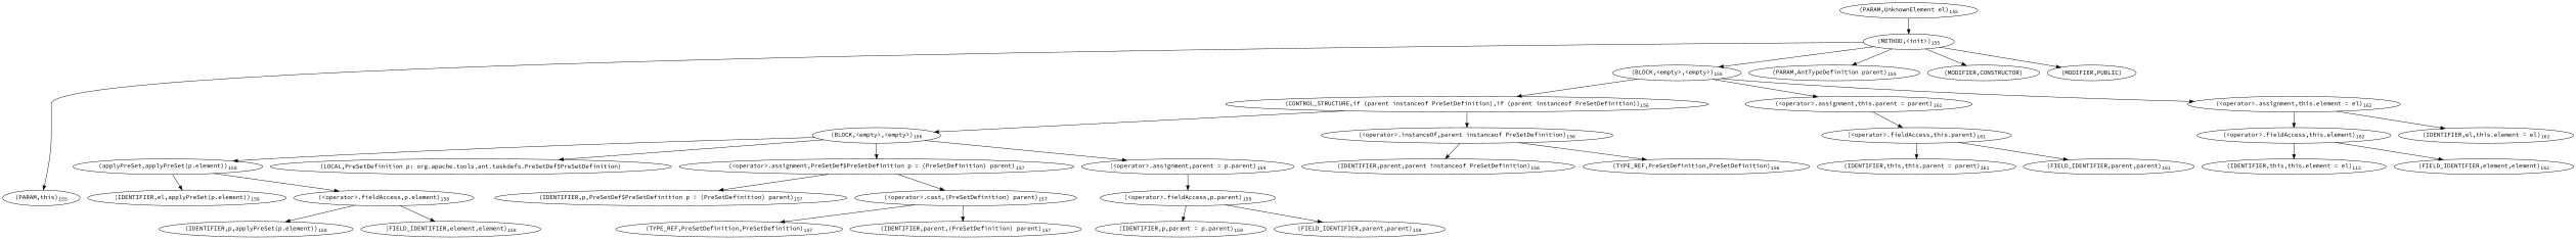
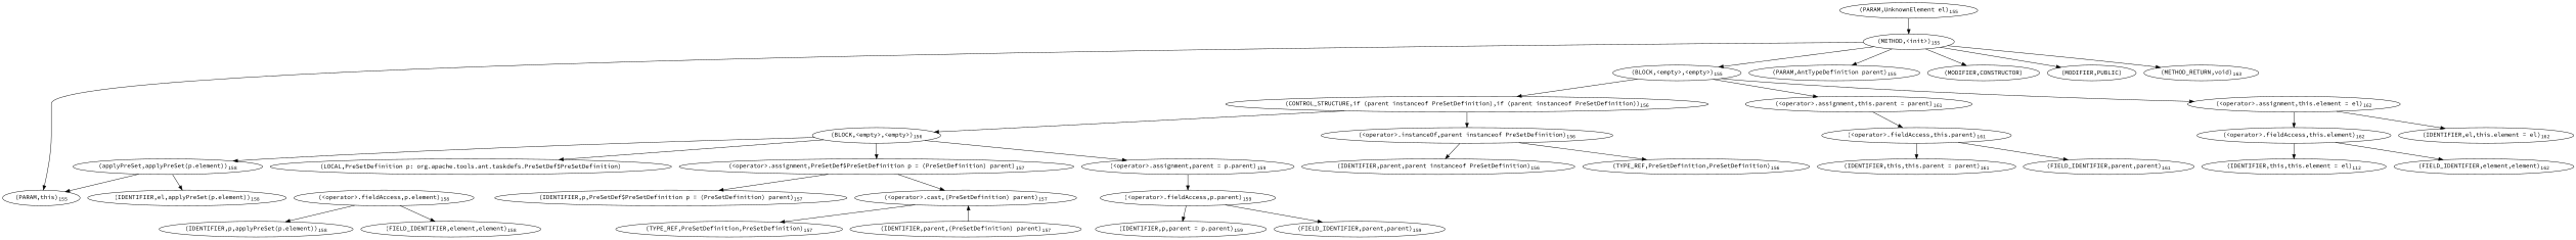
  digraph {
    fontname="Source Code Pro"
    node [fontname="Source Code Pro"]
    edge [fontname="Source Code Pro"]
    n1 [label=<(METHOD,&lt;init&gt;)<SUB>155</SUB>>]
    n2 [label=<(PARAM,this)<SUB>155</SUB>>]
    n3 [label=<(PARAM,AntTypeDefinition parent)<SUB>155</SUB>>]
    n4 [label=<(BLOCK,&lt;empty&gt;,&lt;empty&gt;)<SUB>155</SUB>>]
    n5 [label=<(MODIFIER,CONSTRUCTOR)>]
    n6 [label=<(MODIFIER,PUBLIC)>]
+   n7 [label=<(METHOD_RETURN,void)<SUB>163</SUB>>]
    n8 [label=<(PARAM,UnknownElement el)<SUB>155</SUB>>]
    n9 [label=<(CONTROL_STRUCTURE,if (parent instanceof PreSetDefinition),if (parent instanceof PreSetDefinition))<SUB>156</SUB>>]
    n10 [label=<(&lt;operator&gt;.assignment,this.parent = parent)<SUB>161</SUB>>]
    n11 [label=<(&lt;operator&gt;.assignment,this.element = el)<SUB>162</SUB>>]
    n12 [label=<(&lt;operator&gt;.instanceOf,parent instanceof PreSetDefinition)<SUB>156</SUB>>]
    n13 [label=<(BLOCK,&lt;empty&gt;,&lt;empty&gt;)<SUB>156</SUB>>]
    n14 [label=<(&lt;operator&gt;.fieldAccess,this.parent)<SUB>161</SUB>>]
    n15 [label=<(&lt;operator&gt;.fieldAccess,this.element)<SUB>162</SUB>>]
    n16 [label=<(IDENTIFIER,el,this.element = el)<SUB>162</SUB>>]
    n17 [label=<(IDENTIFIER,parent,parent instanceof PreSetDefinition)<SUB>156</SUB>>]
    n18 [label=<(TYPE_REF,PreSetDefinition,PreSetDefinition)<SUB>156</SUB>>]
    n19 [label=<(LOCAL,PreSetDefinition p: org.apache.tools.ant.taskdefs.PreSetDef$PreSetDefinition)>]
    n20 [label=<(&lt;operator&gt;.assignment,PreSetDef$PreSetDefinition p = (PreSetDefinition) parent)<SUB>157</SUB>>]
    n21 [label=<(applyPreSet,applyPreSet(p.element))<SUB>158</SUB>>]
    n22 [label=<(&lt;operator&gt;.assignment,parent = p.parent)<SUB>159</SUB>>]
    n23 [label=<(IDENTIFIER,p,PreSetDef$PreSetDefinition p = (PreSetDefinition) parent)<SUB>157</SUB>>]
    n24 [label=<(&lt;operator&gt;.cast,(PreSetDefinition) parent)<SUB>157</SUB>>]
    n25 [label=<(IDENTIFIER,el,applyPreSet(p.element))<SUB>158</SUB>>]
    n26 [label=<(&lt;operator&gt;.fieldAccess,p.element)<SUB>158</SUB>>]
    n27 [label=<(&lt;operator&gt;.fieldAccess,p.parent)<SUB>159</SUB>>]
    n28 [label=<(TYPE_REF,PreSetDefinition,PreSetDefinition)<SUB>157</SUB>>]
    n29 [label=<(IDENTIFIER,parent,(PreSetDefinition) parent)<SUB>157</SUB>>]
    n30 [label=<(IDENTIFIER,p,applyPreSet(p.element))<SUB>158</SUB>>]
    n31 [label=<(FIELD_IDENTIFIER,element,element)<SUB>158</SUB>>]
    n32 [label=<(IDENTIFIER,p,parent = p.parent)<SUB>159</SUB>>]
    n33 [label=<(FIELD_IDENTIFIER,parent,parent)<SUB>159</SUB>>]
    n34 [label=<(IDENTIFIER,this,this.parent = parent)<SUB>161</SUB>>]
    n35 [label=<(FIELD_IDENTIFIER,parent,parent)<SUB>161</SUB>>]
    n36 [label=<(IDENTIFIER,this,this.element = el)<SUB>112</SUB>>]
    n37 [label=<(FIELD_IDENTIFIER,element,element)<SUB>162</SUB>>]
    n1 -> n2
    n1 -> n3
    n1 -> n4
    n1 -> n5
    n1 -> n6
+   n1 -> n7
    n4 -> n9
    n4 -> n10
    n4 -> n11
    n8 -> n1
    n9 -> n12
    n9 -> n13
    n10 -> n14
    n11 -> n15
    n11 -> n16
    n12 -> n17
    n12 -> n18
    n13 -> n19
    n13 -> n20
    n13 -> n21
    n13 -> n22
    n14 -> n34
    n14 -> n35
    n15 -> n36
    n15 -> n37
    n20 -> n23
    n20 -> n24
    n21 -> n25
-   n21 -> n26
+   n21 -> n2
    n22 -> n27
    n24 -> n28
-   n24 -> n29
+   n29 -> n24
    n26 -> n30
    n26 -> n31
    n27 -> n32
    n27 -> n33
  }
